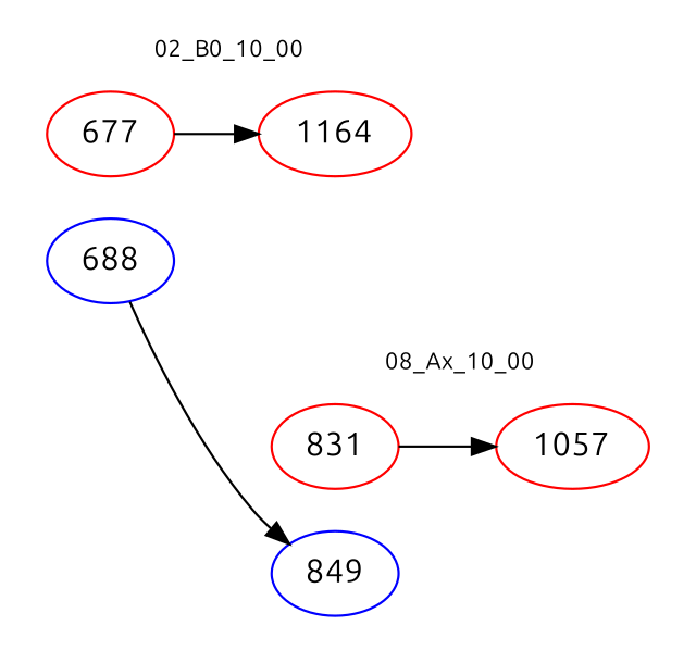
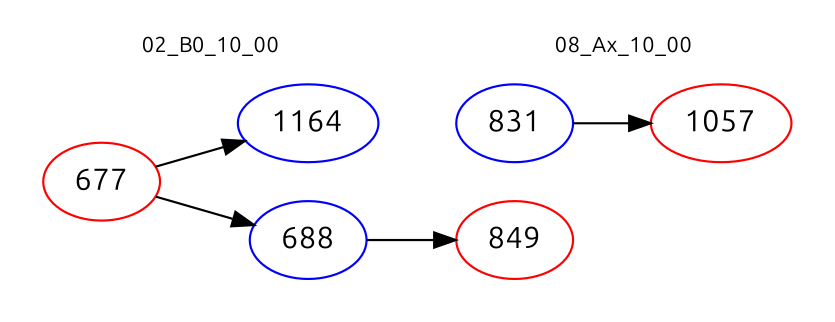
  digraph {
    fontname=Ubuntu
    rankdir=LR
    node [color=blue fontname=Ubuntu]
    edge [color=black fontname=Ubuntu]
-   n1 [color=red label=831]
-   n2 [label=849]
+   n1 [label=831]
+   n2 [color=red label=849]
    n3 [color=red label=1057]
    n4 [color=red label=677]
    n5 [label=688]
-   n6 [color=red label=1164]
+   n6 [label=1164]
    subgraph cluster_1 {
      color=white
      fontsize=10
      label="08_Ax_10_00"
      n1
      n2
      n3
    }
    subgraph cluster_2 {
      color=white
      fontsize=10
      label="02_B0_10_00"
      n4
      n5
      n6
    }
    n1 -> n3
+   n4 -> n5
    n4 -> n6
    n5 -> n2
  }
